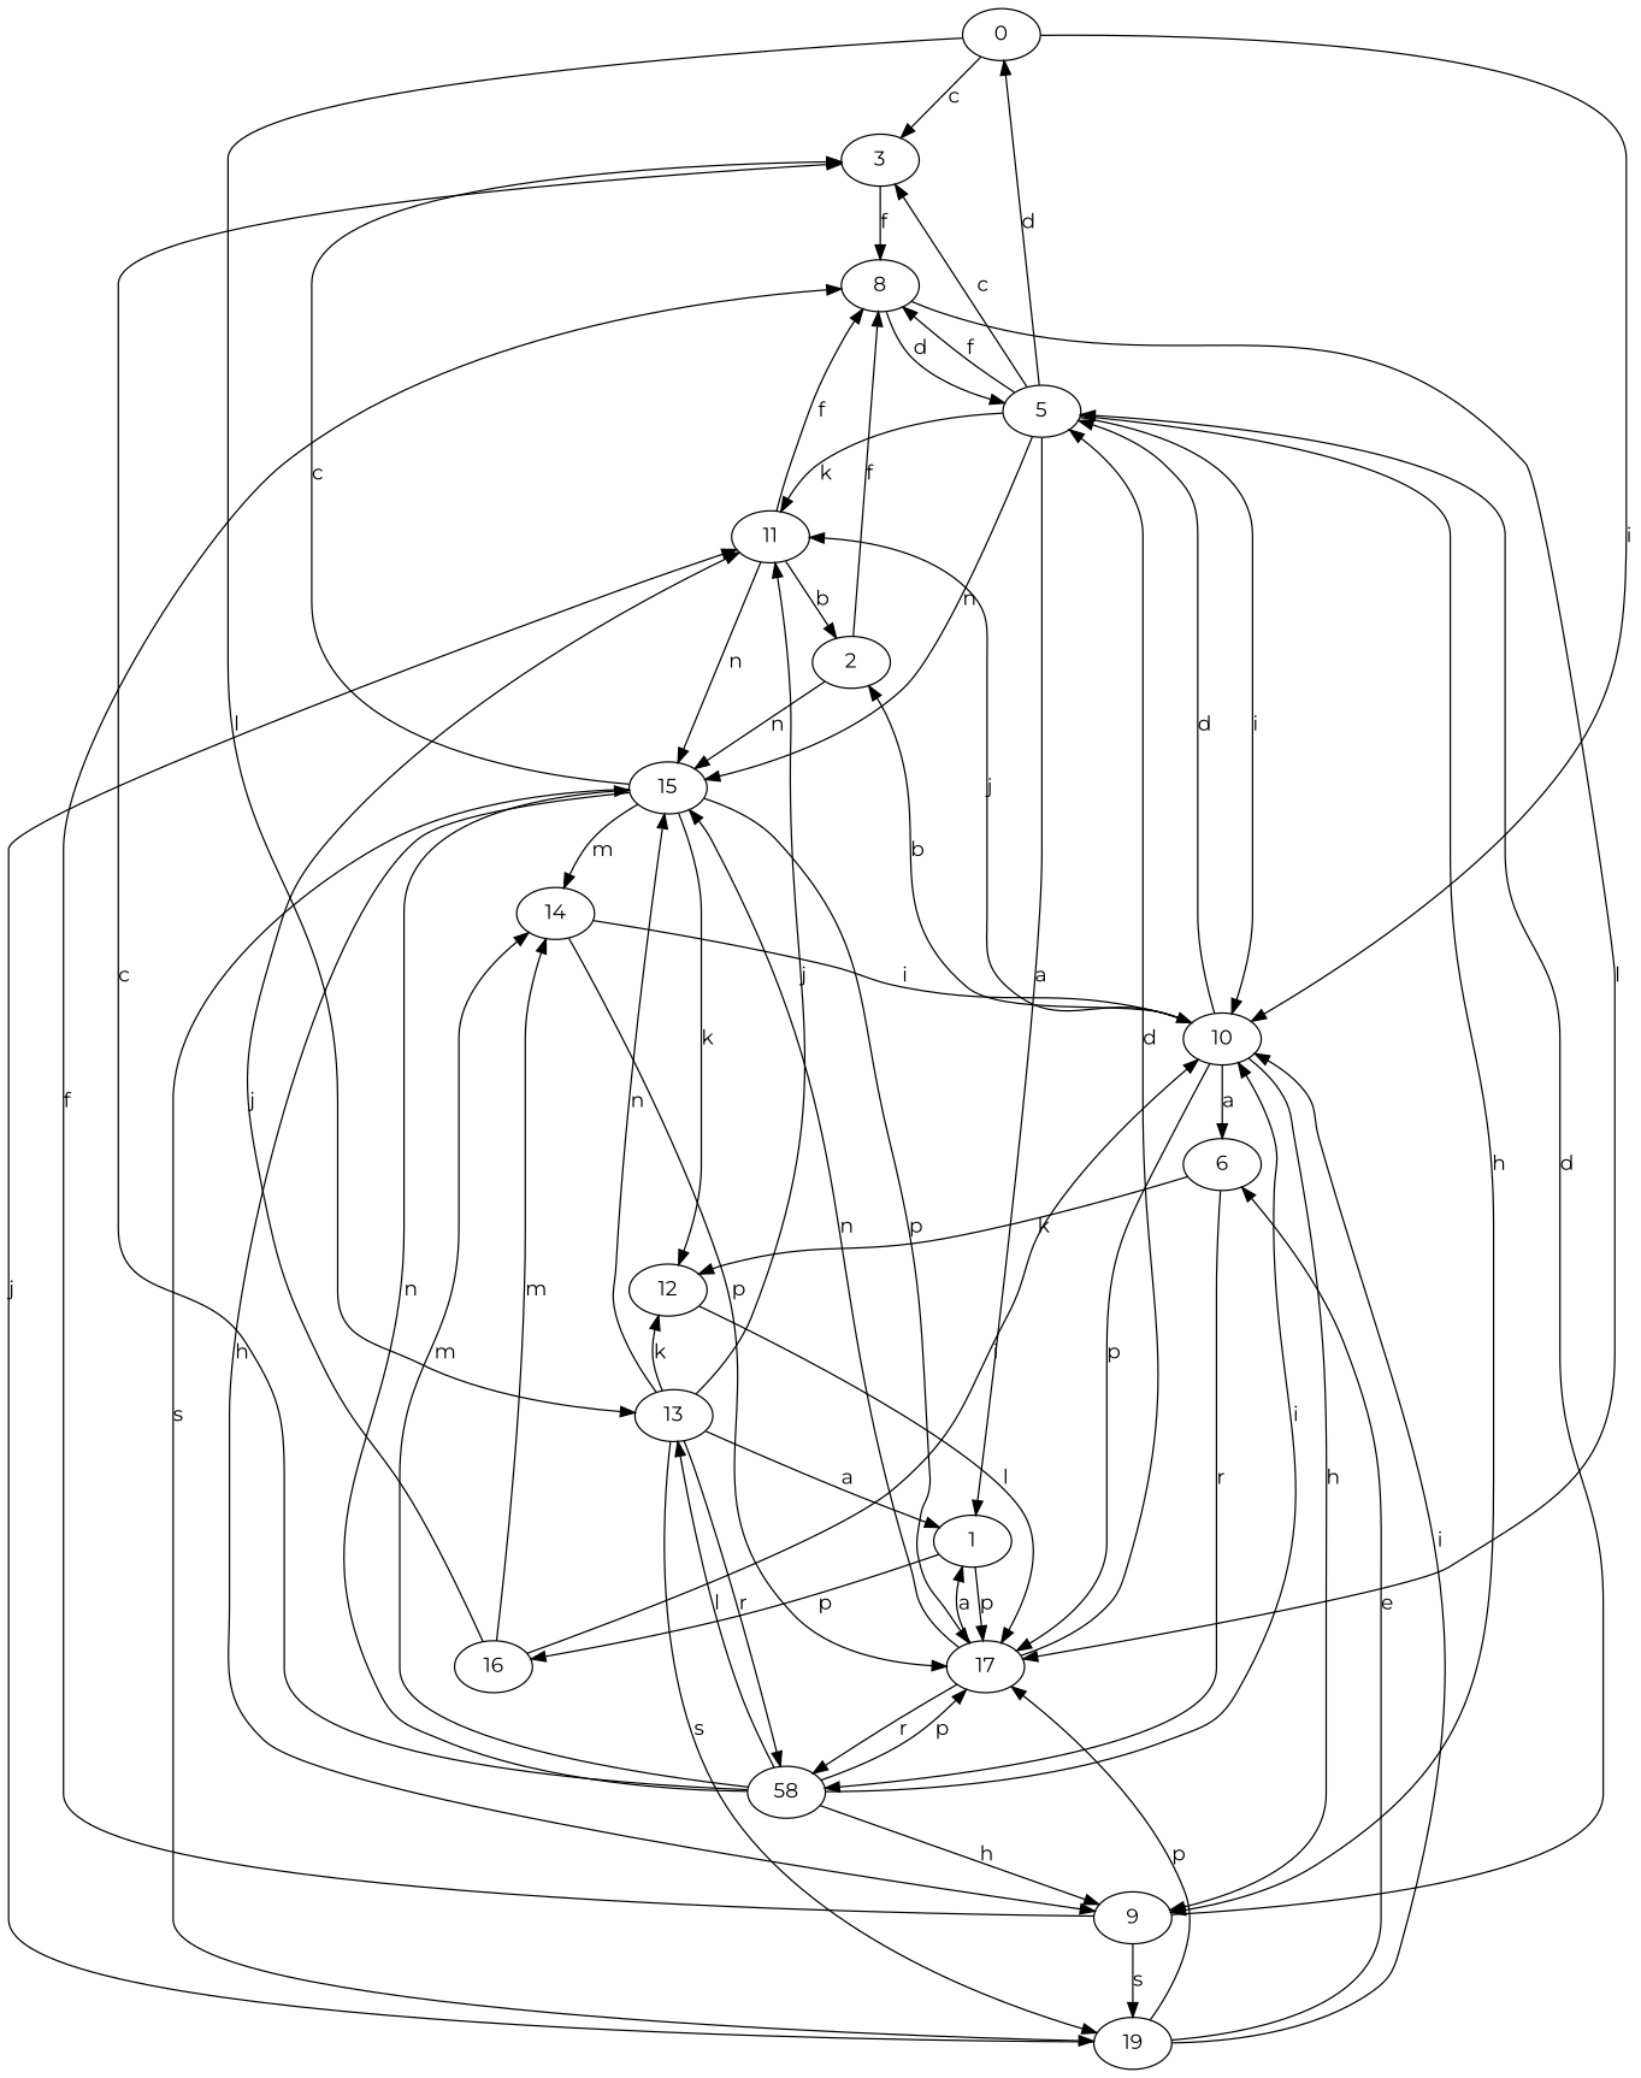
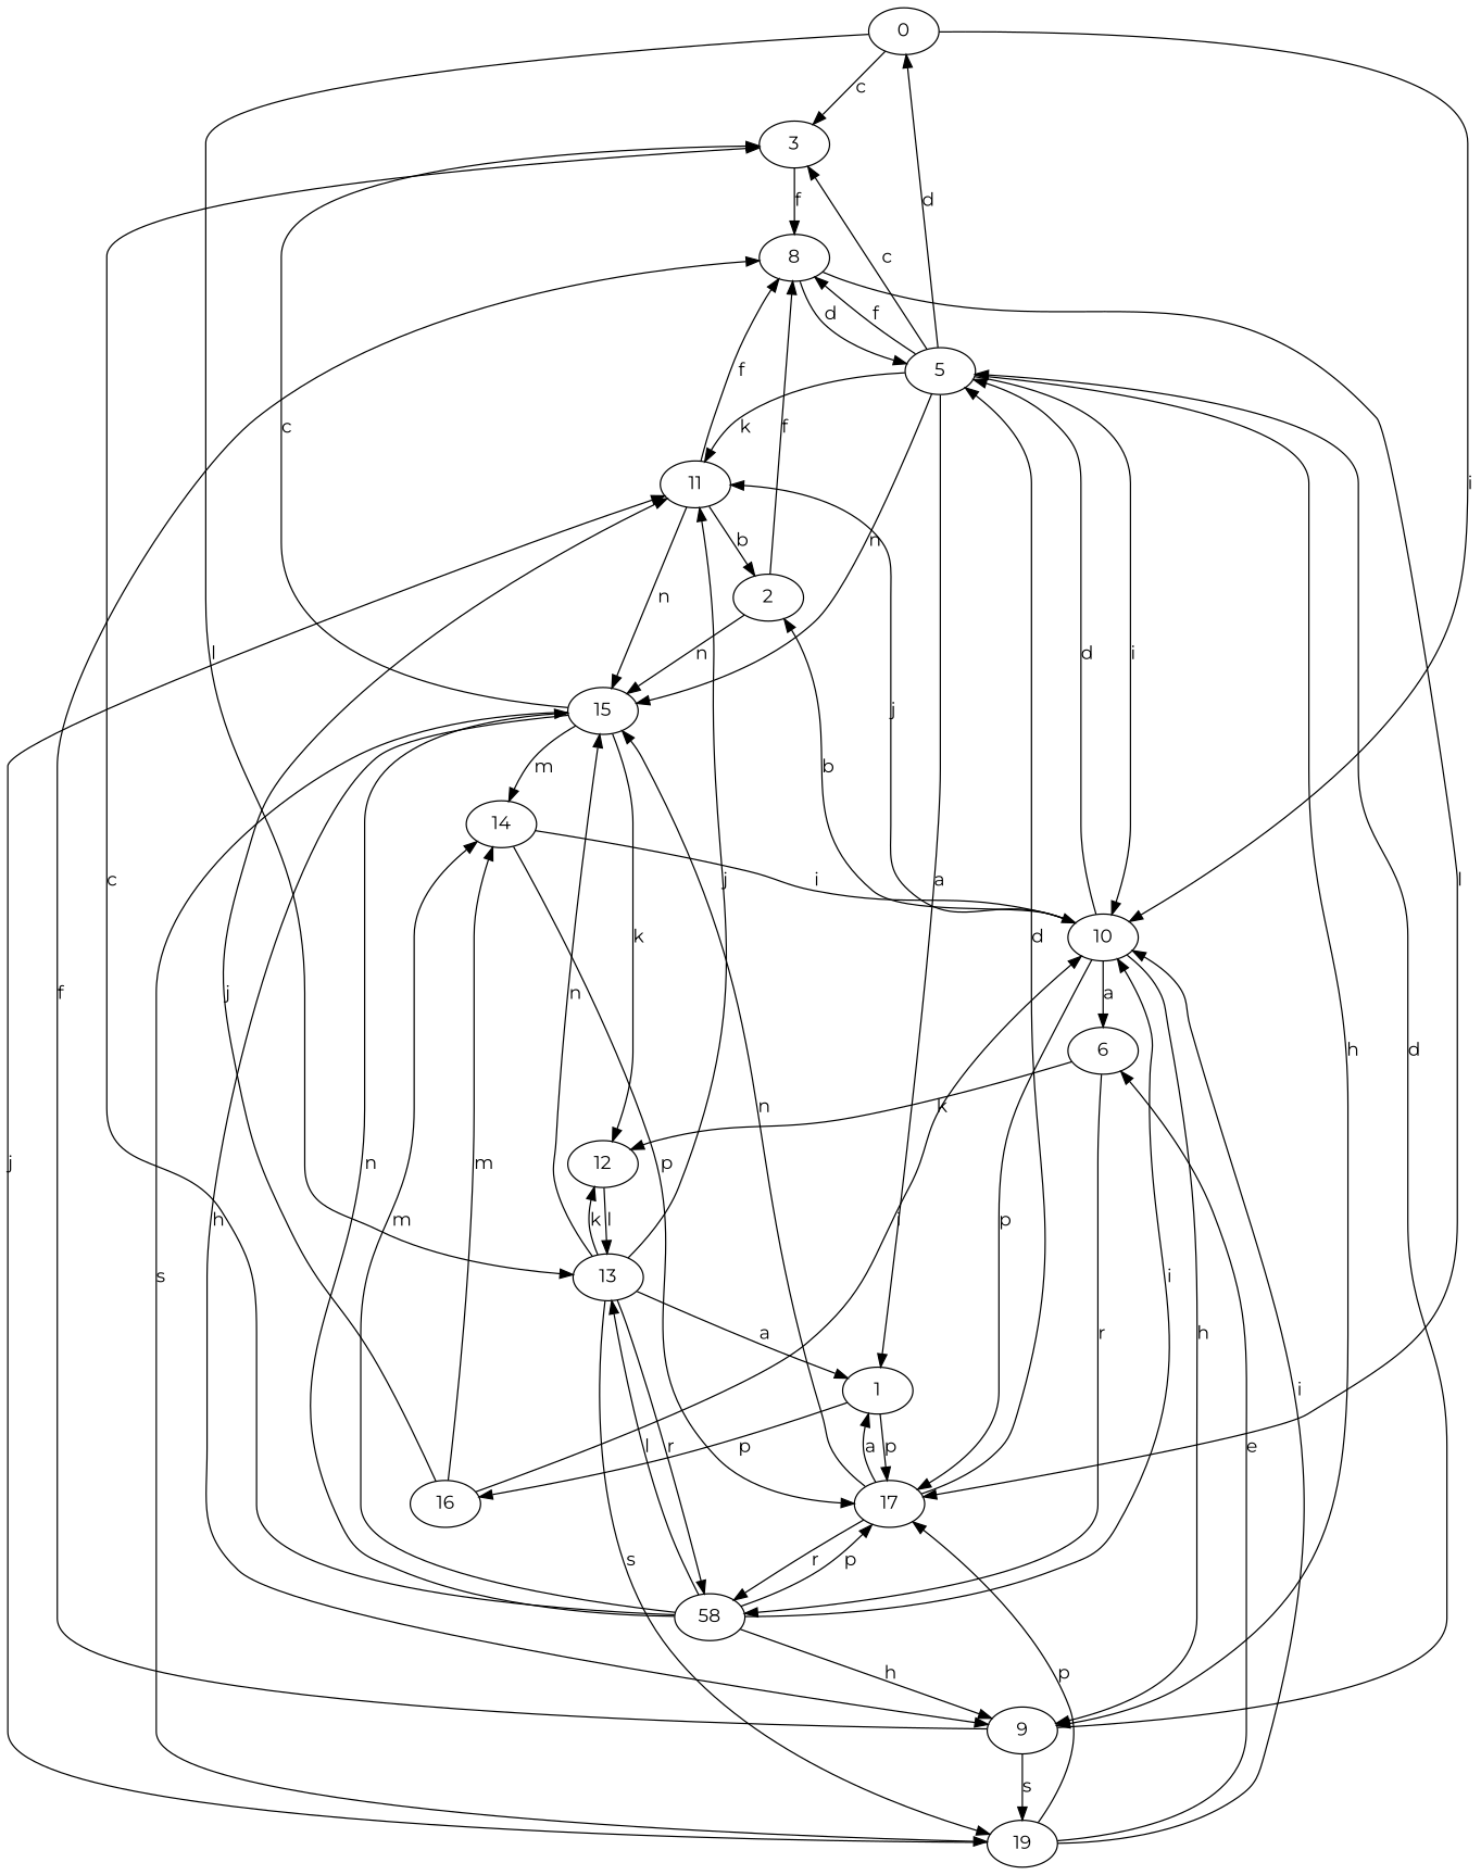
  strict digraph {
    fontname=Montserrat
    node [fontname=Montserrat]
    edge [fontname=Montserrat]
    0
    3
    10
    13
    8
    5
    1
    15
    9
    11
    17
    2
    6
    12
    n15 [label=58]
    19
    16
    14
    0 -> 3 [label=c]
    0 -> 10 [label=i]
    0 -> 13 [label=l]
    3 -> 8 [label=f]
    10 -> 5 [label=d]
    10 -> 9 [label=h]
    10 -> 11 [label=j]
    10 -> 17 [label=p]
    10 -> 2 [label=b]
    10 -> 6 [label=a]
    13 -> 1 [label=a]
    13 -> 15 [label=n]
    13 -> 11 [label=j]
    13 -> 12 [label=k]
    13 -> n15 [label=r]
    13 -> 19 [label=s]
    8 -> 5 [label=d]
    8 -> 17 [label=l]
    5 -> 0 [label=d]
    5 -> 3 [label=c]
    5 -> 10 [label=i]
    5 -> 8 [label=f]
    5 -> 1 [label=a]
    5 -> 15 [label=n]
    5 -> 9 [label=h]
    5 -> 11 [label=k]
    1 -> 17 [label=p]
    1 -> 16 [label=p]
    15 -> 3 [label=c]
    15 -> 9 [label=h]
-   15 -> 17 [label=p]
    15 -> 12 [label=k]
    15 -> 19 [label=s]
    15 -> 14 [label=m]
    9 -> 8 [label=f]
    9 -> 5 [label=d]
    9 -> 19 [label=s]
    11 -> 8 [label=f]
    11 -> 15 [label=n]
    11 -> 2 [label=b]
    17 -> 5 [label=d]
    17 -> 1 [label=a]
    17 -> 15 [label=n]
    17 -> n15 [label=r]
    2 -> 8 [label=f]
    2 -> 15 [label=n]
    6 -> 12 [label=k]
    6 -> n15 [label=r]
-   12 -> 17 [label=l]
+   12 -> 13 [label=l]
    n15 -> 3 [label=c]
    n15 -> 10 [label=i]
    n15 -> 13 [label=l]
    n15 -> 15 [label=n]
    n15 -> 9 [label=h]
    n15 -> 17 [label=p]
    n15 -> 14 [label=m]
    19 -> 10 [label=i]
    19 -> 11 [label=j]
    19 -> 17 [label=p]
    19 -> 6 [label=e]
    16 -> 10 [label=i]
    16 -> 11 [label=j]
    16 -> 14 [label=m]
    14 -> 10 [label=i]
    14 -> 17 [label=p]
  }
